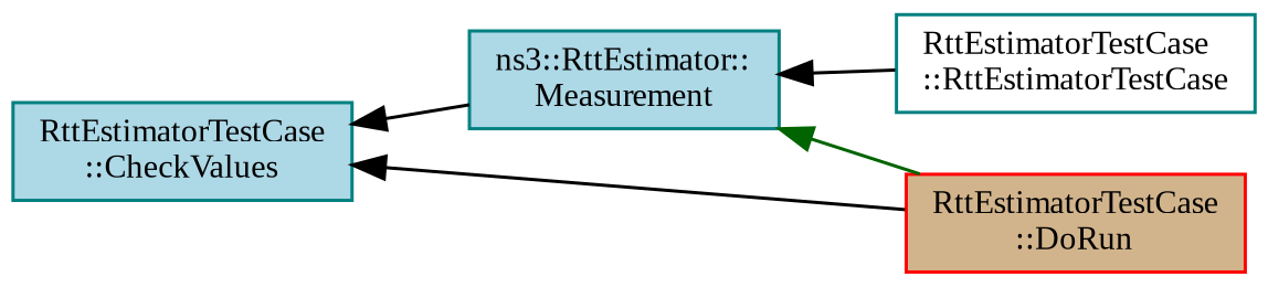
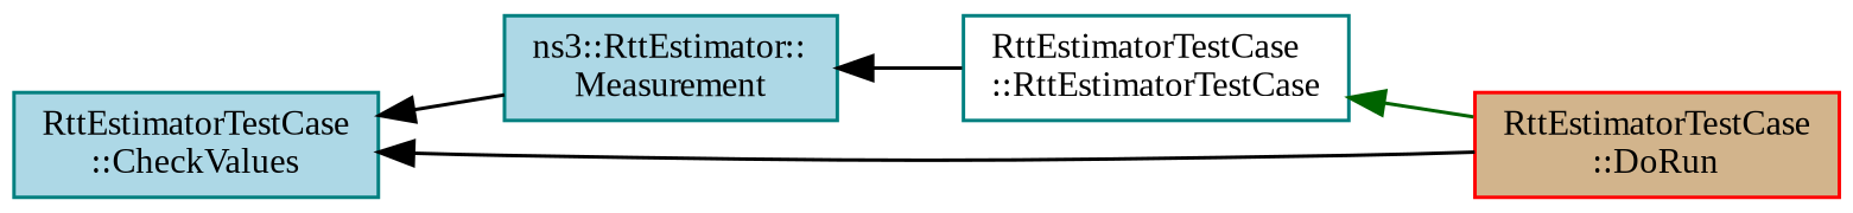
  digraph {
    fontname="Liberation Serif"
    rankdir=LR
    node [color=teal fillcolor=lightblue fontname="Liberation Serif" fontsize=10 shape=record style=filled]
    edge [color=black dir=back fontname="Liberation Serif" fontsize=10 labelfontname=Helvetica labelfontsize=10 style=solid]
    n1 [fontcolor=black height=0.2 label="ns3::RttEstimator::\lMeasurement" width=0.4]
    n2 [fillcolor=white height=0.2 label="RttEstimatorTestCase\l::RttEstimatorTestCase" width=0.4]
    n3 [height=0.2 label="RttEstimatorTestCase\l::CheckValues" width=0.4]
    n4 [color=red fillcolor=tan height=0.2 label="RttEstimatorTestCase\l::DoRun" width=0.4]
    n1 -> n2
-   n1 -> n4 [color=darkgreen]
+   n2 -> n4 [color=darkgreen]
    n3 -> n1
    n3 -> n4
  }
